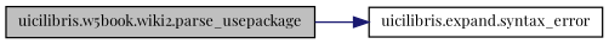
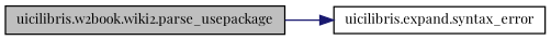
  digraph {
    rankdir=LR
    fontname="Playfair Display"
    node [color=black fontname="Playfair Display" fontsize=10 shape=record style=filled]
-   n1 [fillcolor=grey75 fontcolor=black height=0.2 label="uicilibris.w5book.wiki2.parse_usepackage" width=0.4]
+   n1 [fillcolor=grey75 fontcolor=black height=0.2 label="uicilibris.w2book.wiki2.parse_usepackage" width=0.4]
    n2 [fillcolor=white height=0.2 label="uicilibris.expand.syntax_error" width=0.4]
    n1 -> n2 [color=midnightblue fontname="Playfair Display" fontsize=10 labelfontname=FreeSans labelfontsize=10 style=solid]
  }
